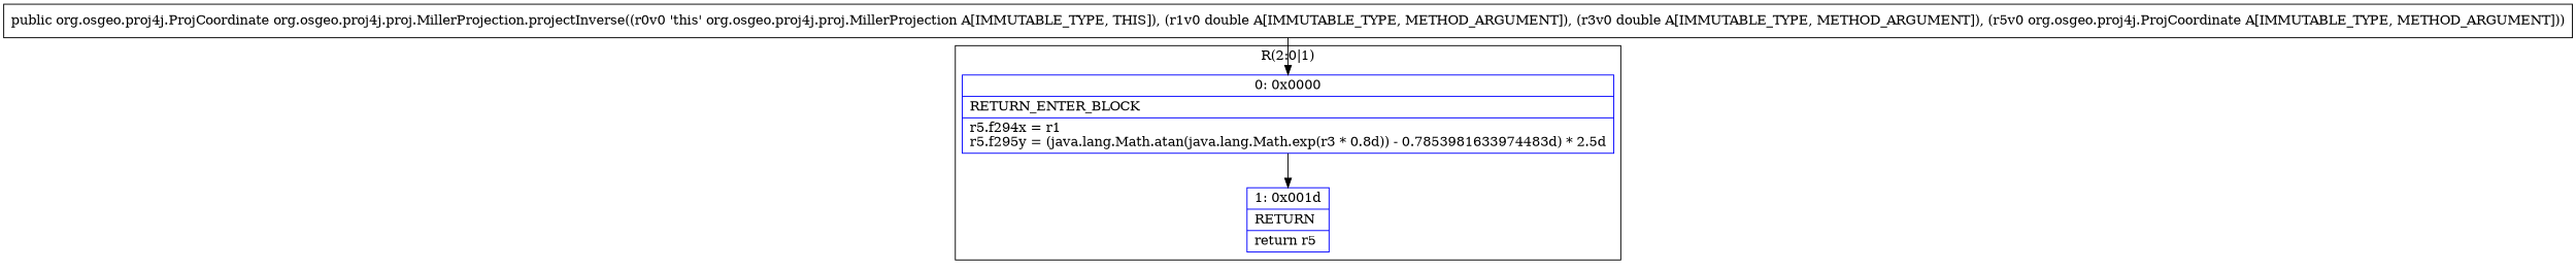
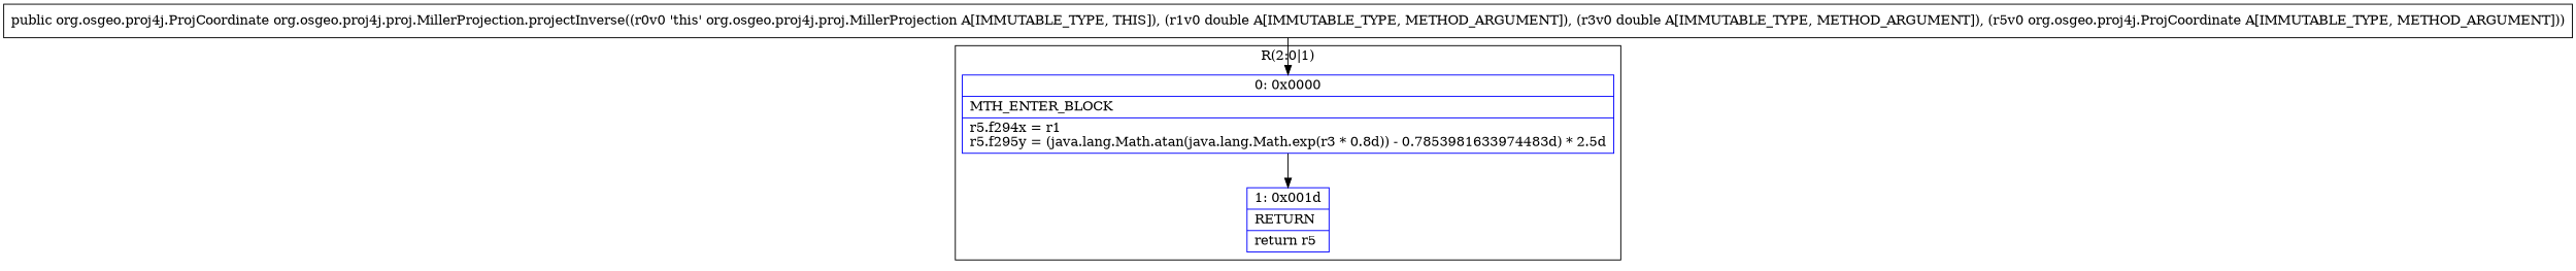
  digraph {
    node [color=blue shape=record]
-   n1 [label="{0\:\ 0x0000|RETURN_ENTER_BLOCK\l|r5.f294x = r1\lr5.f295y = (java.lang.Math.atan(java.lang.Math.exp(r3 * 0.8d)) \- 0.7853981633974483d) * 2.5d\l}"]
+   n1 [label="{0\:\ 0x0000|MTH_ENTER_BLOCK\l|r5.f294x = r1\lr5.f295y = (java.lang.Math.atan(java.lang.Math.exp(r3 * 0.8d)) \- 0.7853981633974483d) * 2.5d\l}"]
    n2 [label="{1\:\ 0x001d|RETURN\l|return r5\l}"]
    n3 [label="{public org.osgeo.proj4j.ProjCoordinate org.osgeo.proj4j.proj.MillerProjection.projectInverse((r0v0 'this' org.osgeo.proj4j.proj.MillerProjection A[IMMUTABLE_TYPE, THIS]), (r1v0 double A[IMMUTABLE_TYPE, METHOD_ARGUMENT]), (r3v0 double A[IMMUTABLE_TYPE, METHOD_ARGUMENT]), (r5v0 org.osgeo.proj4j.ProjCoordinate A[IMMUTABLE_TYPE, METHOD_ARGUMENT])) }" color=""]
    subgraph cluster_1 {
      label="R(2:0|1)"
      n1
      n2
    }
    n1 -> n2
    n3 -> n1
  }
